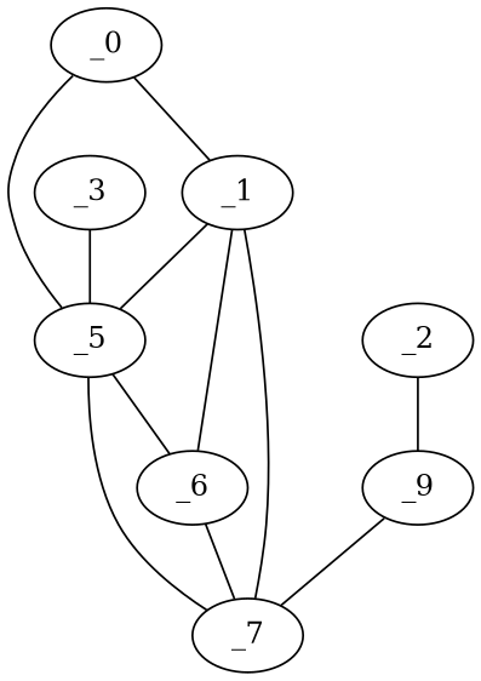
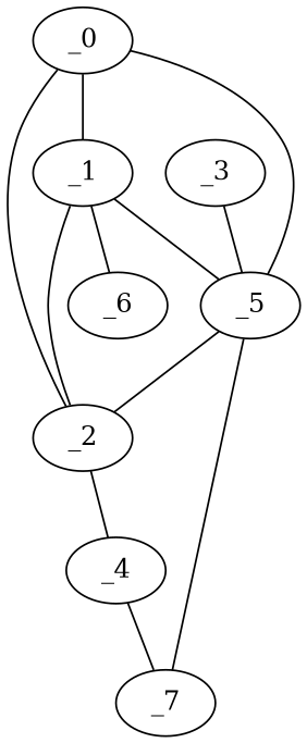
  graph {
    node [x=73 y=4]
    edge [valence=2]
    _0 [x=51 y=10]
    _1 [y=107]
    _2 [y=125]
    _5 [x=88 y=69]
    _6 [x=88 y=82]
-   _4 [x=86 y=123 label=_9]
+   _4 [x=86 y=123]
    _3 [x=83]
    _7 [x=99]
    _0 -- _1
+   _0 -- _2 [valence=1]
    _0 -- _5
-   _1 -- _7 [valence=1]
+   _1 -- _2 [valence=1]
    _1 -- _5 [valence=1]
    _1 -- _6
    _2 -- _4 [valence=1]
-   _5 -- _6
+   _5 -- _2
    _5 -- _7
-   _6 -- _7
    _4 -- _7 [valence=1]
    _3 -- _5
  }
